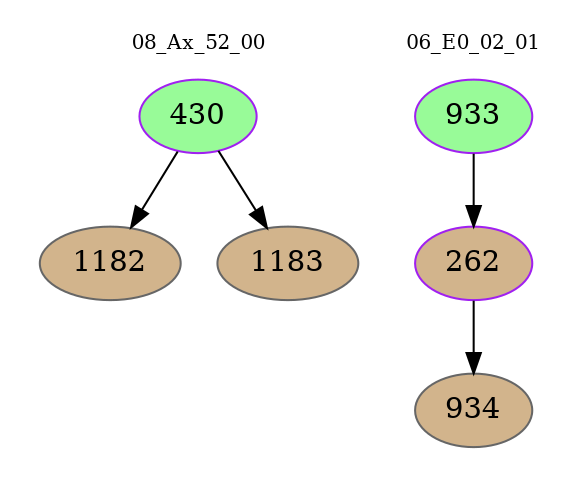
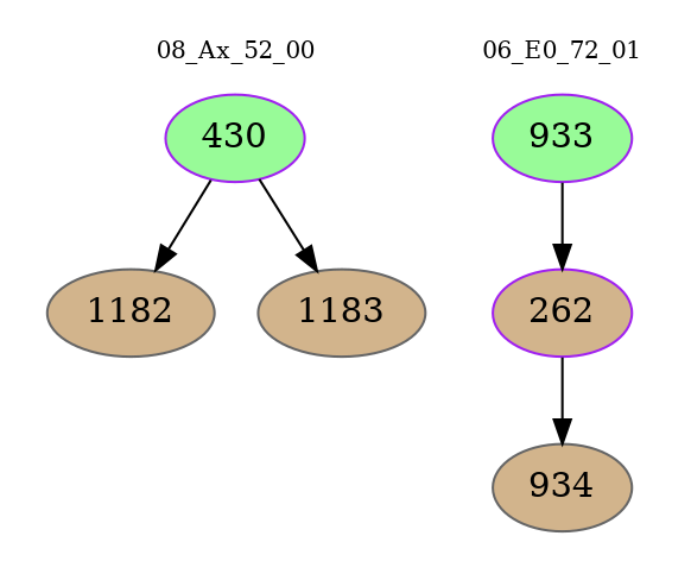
  digraph {
    node [color=purple fillcolor=tan style=filled]
    edge [color=black]
    n1 [fillcolor=palegreen label=430]
    n2 [color=gray40 label=1182]
    n3 [color=gray40 label=1183]
    n4 [label=262]
    n5 [fillcolor=palegreen label=933]
    n6 [color=gray40 label=934]
    subgraph cluster_1 {
      color=white
      fontsize=10
      label="08_Ax_52_00"
      n1
      n2
      n3
    }
    subgraph cluster_2 {
      color=white
      fontsize=10
-     label="06_E0_02_01"
+     label="06_E0_72_01"
      n4
      n5
      n6
    }
    n1 -> n2
    n1 -> n3
    n4 -> n6
    n5 -> n4
  }
